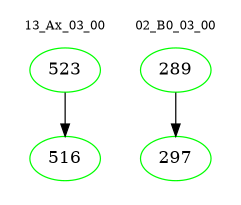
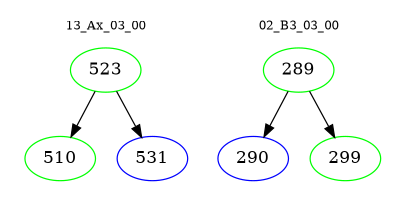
  digraph {
    node [color=green]
    edge [color=black]
    n1 [label=523]
-   n2 [label=516]
+   n2 [label=510]
+   n3 [color=blue label=531]
    n4 [label=289]
-   n6 [label=297]
+   n5 [color=blue label=290]
+   n6 [label=299]
    subgraph cluster_1 {
      color=white
      fontsize=10
      label="13_Ax_03_00"
      n1
      n2
+     n3
    }
    subgraph cluster_2 {
      color=white
      fontsize=10
-     label="02_B0_03_00"
+     label="02_B3_03_00"
      n4
+     n5
      n6
    }
    n1 -> n2
+   n1 -> n3
+   n4 -> n5
    n4 -> n6
  }
